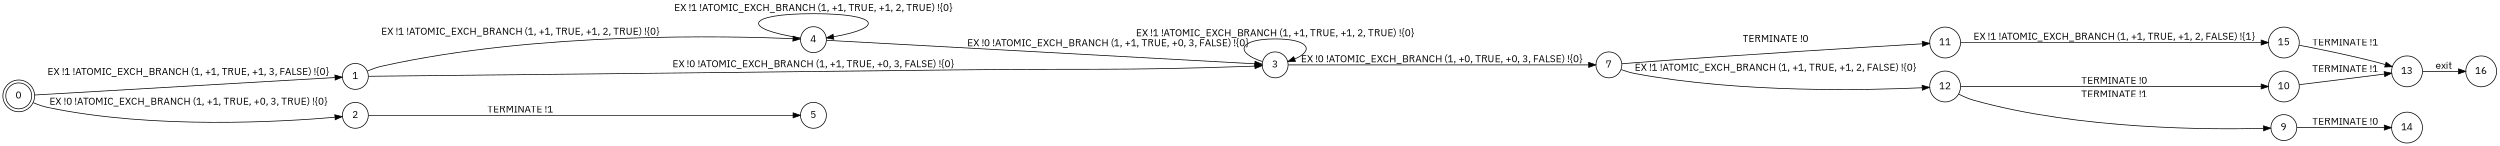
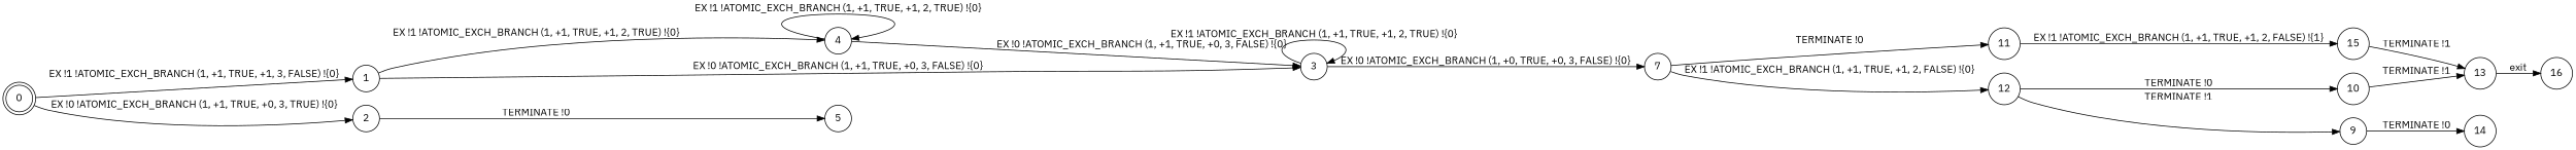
  digraph {
    fontname="IBM Plex Sans"
    rankdir=LR
    node [fontname="IBM Plex Sans" shape=circle]
    edge [fontname="IBM Plex Sans"]
    0 [peripheries=2]
    1
    2
    3
    4
    5
    7
    11
    12
    9
    14
    10
    13
    15
    16
    0 -> 1 [label="EX !1 !ATOMIC_EXCH_BRANCH (1, +1, TRUE, +1, 3, FALSE) !{0}"]
    0 -> 2 [label="EX !0 !ATOMIC_EXCH_BRANCH (1, +1, TRUE, +0, 3, TRUE) !{0}"]
    1 -> 3 [label="EX !0 !ATOMIC_EXCH_BRANCH (1, +1, TRUE, +0, 3, FALSE) !{0}"]
    1 -> 4 [label="EX !1 !ATOMIC_EXCH_BRANCH (1, +1, TRUE, +1, 2, TRUE) !{0}"]
-   2 -> 5 [label="TERMINATE !1"]
+   2 -> 5 [label="TERMINATE !0"]
    3 -> 3 [label="EX !1 !ATOMIC_EXCH_BRANCH (1, +1, TRUE, +1, 2, TRUE) !{0}"]
    3 -> 7 [label="EX !0 !ATOMIC_EXCH_BRANCH (1, +0, TRUE, +0, 3, FALSE) !{0}"]
    4 -> 3 [label="EX !0 !ATOMIC_EXCH_BRANCH (1, +1, TRUE, +0, 3, FALSE) !{0}"]
    4 -> 4 [label="EX !1 !ATOMIC_EXCH_BRANCH (1, +1, TRUE, +1, 2, TRUE) !{0}"]
    7 -> 11 [label="TERMINATE !0"]
    7 -> 12 [label="EX !1 !ATOMIC_EXCH_BRANCH (1, +1, TRUE, +1, 2, FALSE) !{0}"]
    11 -> 15 [label="EX !1 !ATOMIC_EXCH_BRANCH (1, +1, TRUE, +1, 2, FALSE) !{1}"]
    12 -> 9 [label="TERMINATE !1"]
    12 -> 10 [label="TERMINATE !0"]
    9 -> 14 [label="TERMINATE !0"]
    10 -> 13 [label="TERMINATE !1"]
    13 -> 16 [label=exit]
    15 -> 13 [label="TERMINATE !1"]
  }
